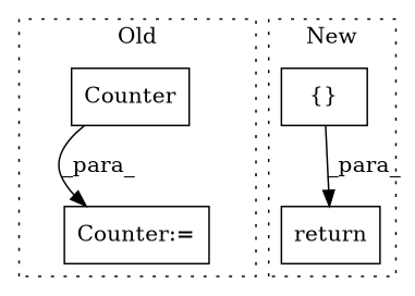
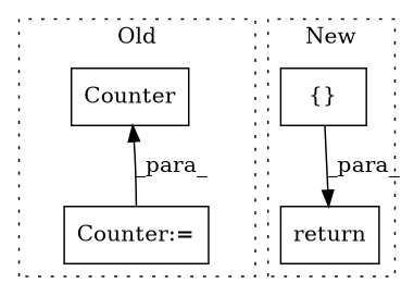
  digraph {
    node [shape=box]
    n1 [a=32 l="8,1" label=Counter s="782,801"]
    n2 [a=7 l=1 label="Counter:=" s=769]
    n3 [a=4 l="1,1" label="{}" s="538,553"]
    n4 [a=41 l=7 label=return s=497]
    subgraph cluster_1 {
      label=Old
      style=dotted
      n1
      n2
    }
    subgraph cluster_2 {
      label=New
      style=dotted
      n3
      n4
    }
-   n1 -> n2 [label=_para_]
+   n2 -> n1 [label=_para_]
    n3 -> n4 [label=_para_]
  }
